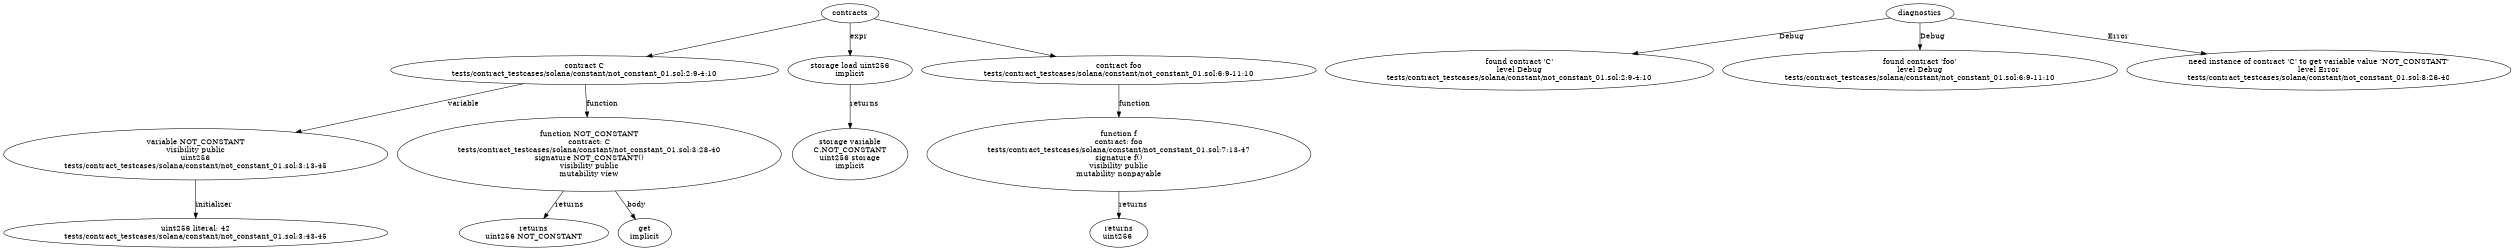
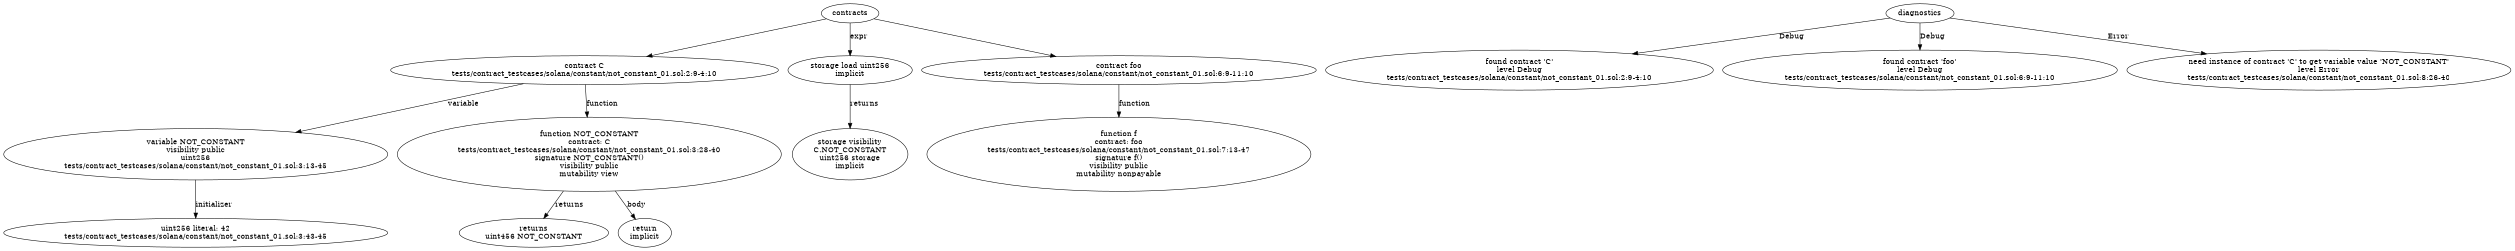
  strict digraph {
    n1 [label="contract C\ntests/contract_testcases/solana/constant/not_constant_01.sol:2:9-4:10"]
    n2 [label="variable NOT_CONSTANT\nvisibility public\nuint256\ntests/contract_testcases/solana/constant/not_constant_01.sol:3:13-45"]
    n3 [label="function NOT_CONSTANT\ncontract: C\ntests/contract_testcases/solana/constant/not_constant_01.sol:3:28-40\nsignature NOT_CONSTANT()\nvisibility public\nmutability view"]
    n4 [label="uint256 literal: 42\ntests/contract_testcases/solana/constant/not_constant_01.sol:3:43-45"]
-   n5 [label="returns\nuint256 NOT_CONSTANT"]
-   n6 [label="get\nimplicit"]
+   n5 [label="returns\nuint456 NOT_CONSTANT"]
+   n6 [label="return\nimplicit"]
    n7 [label="storage load uint256\nimplicit"]
-   n8 [label="storage variable\nC.NOT_CONSTANT\nuint256 storage\nimplicit"]
+   n8 [label="storage visibility\nC.NOT_CONSTANT\nuint256 storage\nimplicit"]
    n9 [label="contract foo\ntests/contract_testcases/solana/constant/not_constant_01.sol:6:9-11:10"]
    n10 [label="function f\ncontract: foo\ntests/contract_testcases/solana/constant/not_constant_01.sol:7:13-47\nsignature f()\nvisibility public\nmutability nonpayable"]
-   n11 [label="returns\nuint256 "]
    n12 [label="found contract 'C'\nlevel Debug\ntests/contract_testcases/solana/constant/not_constant_01.sol:2:9-4:10"]
    n13 [label="found contract 'foo'\nlevel Debug\ntests/contract_testcases/solana/constant/not_constant_01.sol:6:9-11:10"]
    n14 [label="need instance of contract 'C' to get variable value 'NOT_CONSTANT'\nlevel Error\ntests/contract_testcases/solana/constant/not_constant_01.sol:8:26-40"]
    contracts
    diagnostics
    n1 -> n2 [label=variable]
    n1 -> n3 [label=function]
    n2 -> n4 [label=initializer]
    n3 -> n5 [label=returns]
    n3 -> n6 [label=body]
    n7 -> n8 [label=returns]
    n9 -> n10 [label=function]
-   n10 -> n11 [label=returns]
    contracts -> n1
    contracts -> n7 [label=expr]
    contracts -> n9
    diagnostics -> n12 [label=Debug]
    diagnostics -> n13 [label=Debug]
    diagnostics -> n14 [label=Error]
  }
